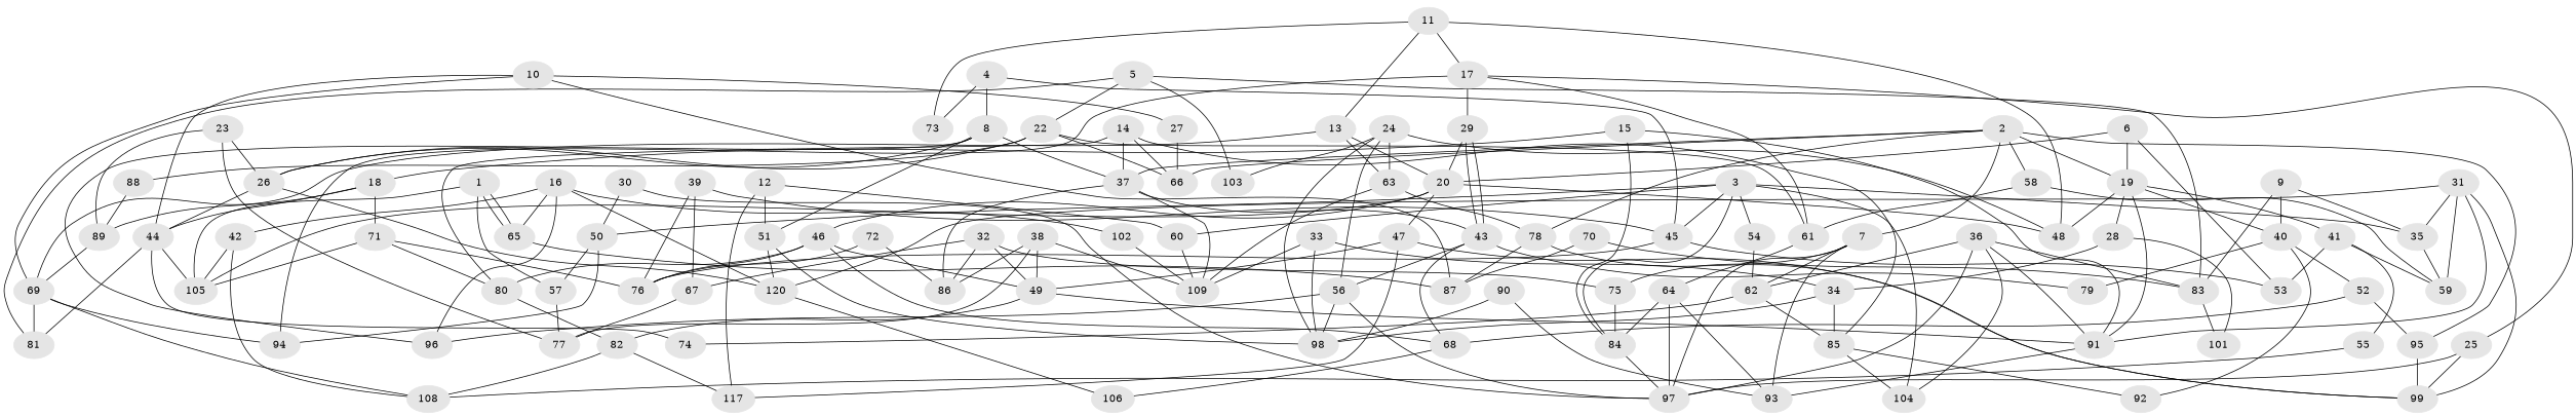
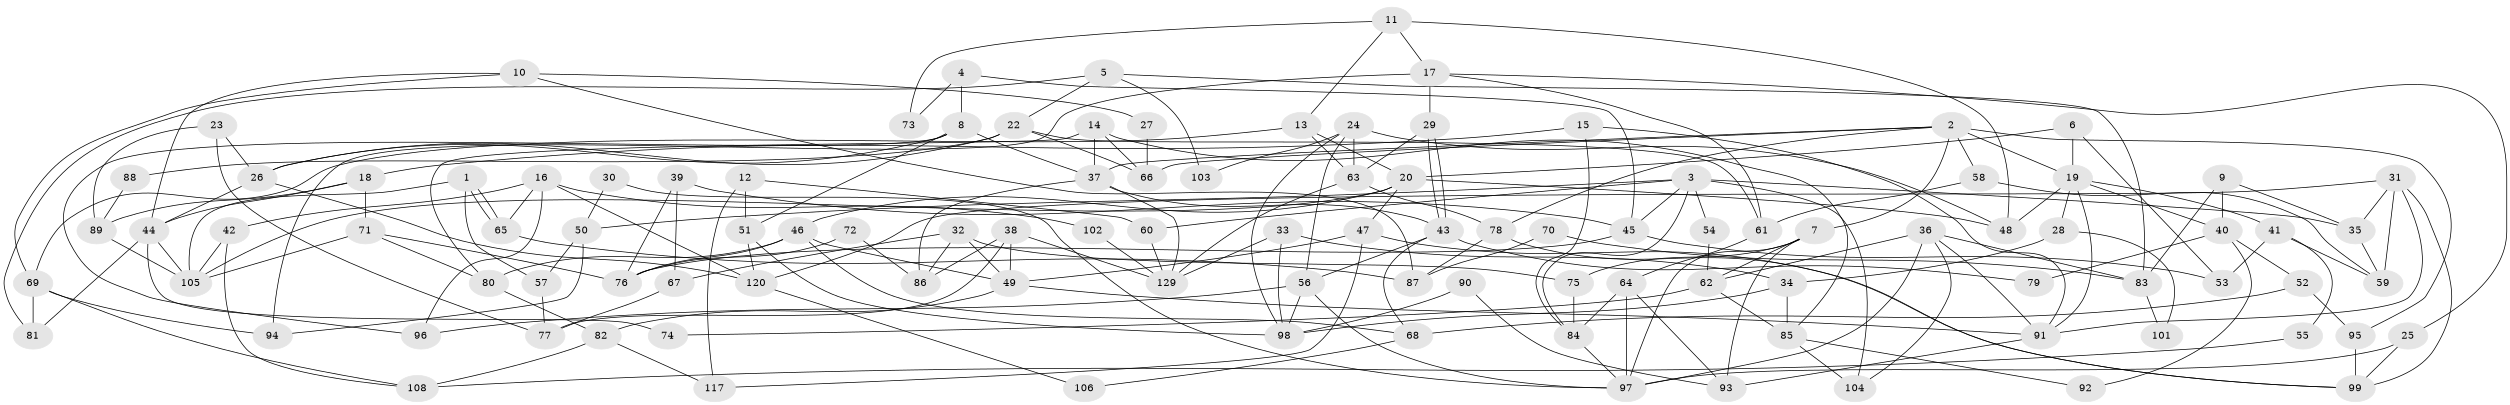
  graph {
    node [color=gray90 style=filled]
    1
    57
    65
    105
    77
    87
    2
    7
    37
    58
    66
    78
    95
    19
    62
    75
    93
    97
    43
    86
-   109
+   109 [label=129]
    61
    59
    99
    3
    35
    45
    50
    54
    60
    84
    104
    53
    76
    94
    4
    8
    73
    26
    51
    96
    5
    22
    81
    83
    103
    88
    101
    6
    20
    40
    48
    91
    28
    41
    46
    47
    85
    74
    44
    n61 [label=120]
    98
    9
    52
    79
    92
    10
    27
    69
    108
    11
    13
    17
    63
    25
    29
    12
    n78 [label=117]
    14
    80
    82
    15
    18
    71
    89
    16
    42
    102
    106
    64
    34
    55
    49
    68
    23
    24
    56
    30
    31
    32
    67
    33
    36
    38
    39
    70
    72
    90
    1 -- 57
    1 -- 65
    1 -- 65
    1 -- 105
    57 -- 77
    65 -- 87
    2 -- 7
    2 -- 37
    2 -- 58
    2 -- 66
    2 -- 78
    2 -- 95
    2 -- 19
    7 -- 62
    7 -- 75
    7 -- 93
    7 -- 97
    37 -- 43
    37 -- 86
    37 -- 109
    58 -- 61
    58 -- 59
    78 -- 87
    78 -- 99
    95 -- 99
    19 -- 40
    19 -- 48
    19 -- 91
    19 -- 28
    19 -- 41
    62 -- 85
    62 -- 74
    75 -- 84
    43 -- 79
    43 -- 68
    43 -- 56
    61 -- 64
    3 -- 35
    3 -- 45
    3 -- 50
    3 -- 54
    3 -- 60
    3 -- 84
    3 -- 104
    35 -- 59
    45 -- 53
    45 -- 76
    50 -- 57
    50 -- 94
    54 -- 62
    60 -- 109
    84 -- 97
    4 -- 45
    4 -- 8
    4 -- 73
    8 -- 37
    8 -- 26
    8 -- 51
    8 -- 96
    26 -- 44
    26 -- n61
    51 -- n61
    51 -- 98
    5 -- 22
    5 -- 81
    5 -- 83
    5 -- 103
    22 -- 66
    22 -- 61
    22 -- 26
    22 -- 88
    83 -- 101
    88 -- 89
    6 -- 19
    6 -- 53
    6 -- 20
    20 -- 105
    20 -- 48
    20 -- 46
    20 -- 47
    40 -- 52
    40 -- 79
    40 -- 92
    91 -- 93
    28 -- 101
    28 -- 34
    41 -- 59
    41 -- 53
    41 -- 55
    46 -- 76
    46 -- 80
    46 -- 49
    46 -- 68
    47 -- 99
    47 -- n78
    47 -- 49
    85 -- 104
    85 -- 92
    44 -- 105
    44 -- 81
    44 -- 74
    n61 -- 106
    9 -- 35
    9 -- 83
    9 -- 40
    52 -- 95
    52 -- 68
    10 -- 87
    10 -- 44
    10 -- 27
    10 -- 69
    27 -- 66
    69 -- 94
    69 -- 81
    69 -- 108
    11 -- 73
    11 -- 48
    11 -- 13
    11 -- 17
    13 -- 20
    13 -- 69
    13 -- 63
    17 -- 61
    17 -- 94
    17 -- 25
    17 -- 29
    63 -- 78
    63 -- 109
    25 -- 97
    25 -- 99
    29 -- 43
    29 -- 43
-   29 -- 20
+   29 -- 63
    12 -- 60
    12 -- 51
    12 -- n78
    14 -- 37
    14 -- 66
    14 -- 85
    14 -- 80
    80 -- 82
    82 -- 108
    82 -- n78
    15 -- 84
    15 -- 91
    15 -- 18
    18 -- 44
    18 -- 71
    18 -- 89
    71 -- 105
    71 -- 76
    71 -- 80
-   89 -- 69
+   89 -- 105
    16 -- 65
    16 -- 96
    16 -- n61
    16 -- 42
    16 -- 102
    42 -- 105
    42 -- 108
    102 -- 109
    64 -- 93
    64 -- 97
    64 -- 84
    34 -- 85
    34 -- 98
    55 -- 108
    49 -- 91
    49 -- 82
    68 -- 106
    23 -- 77
    23 -- 26
    23 -- 89
    24 -- 103
    24 -- 48
    24 -- 98
    24 -- 63
    24 -- 56
    56 -- 97
    56 -- 96
    56 -- 98
    30 -- 97
    30 -- 50
    31 -- 59
    31 -- 99
    31 -- 35
    31 -- 91
    31 -- n61
    32 -- 75
    32 -- 86
    32 -- 49
    32 -- 67
    67 -- 77
    33 -- 109
    33 -- 98
    33 -- 34
    36 -- 62
    36 -- 97
    36 -- 104
    36 -- 83
    36 -- 91
    38 -- 77
    38 -- 86
    38 -- 109
    38 -- 49
    39 -- 45
    39 -- 76
    39 -- 67
    70 -- 87
    70 -- 83
    72 -- 86
    72 -- 76
    90 -- 93
    90 -- 98
  }
